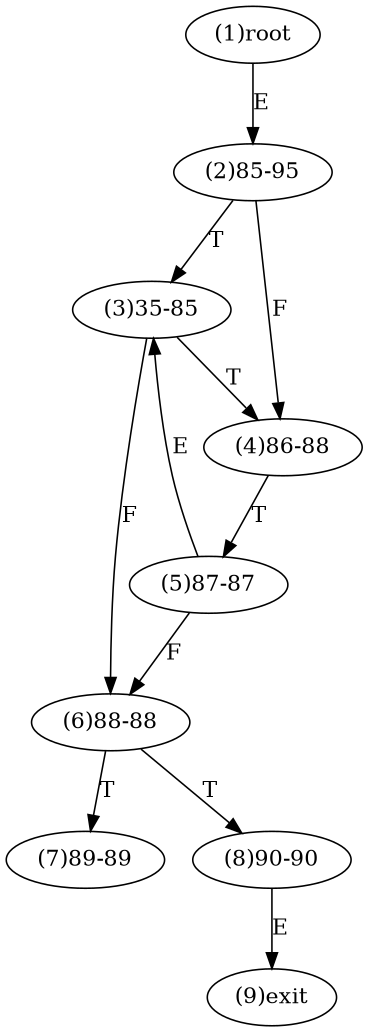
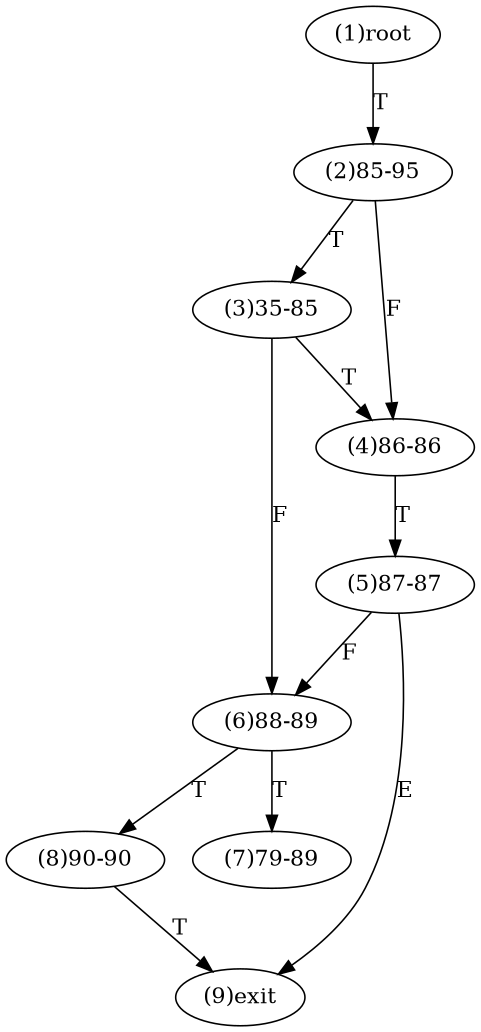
  digraph {
    n1 [label="(1)root"]
    n2 [label="(2)85-95"]
    n3 [label="(3)35-85"]
-   n4 [label="(4)86-88"]
-   n5 [label="(6)88-88"]
+   n4 [label="(4)86-86"]
+   n5 [label="(6)88-89"]
    n6 [label="(5)87-87"]
-   n7 [label="(7)89-89"]
+   n7 [label="(7)79-89"]
    n8 [label="(8)90-90"]
    n9 [label="(9)exit"]
-   n1 -> n2 [label=E]
+   n1 -> n2 [label=T]
    n2 -> n3 [label=T]
    n2 -> n4 [label=F]
    n3 -> n4 [label=T]
    n3 -> n5 [label=F]
    n4 -> n6 [label=T]
    n5 -> n7 [label=T]
    n5 -> n8 [label=T]
    n6 -> n5 [label=F]
-   n6 -> n3 [label=E]
-   n8 -> n9 [label=E]
+   n6 -> n9 [label=E]
+   n8 -> n9 [label=T]
  }
